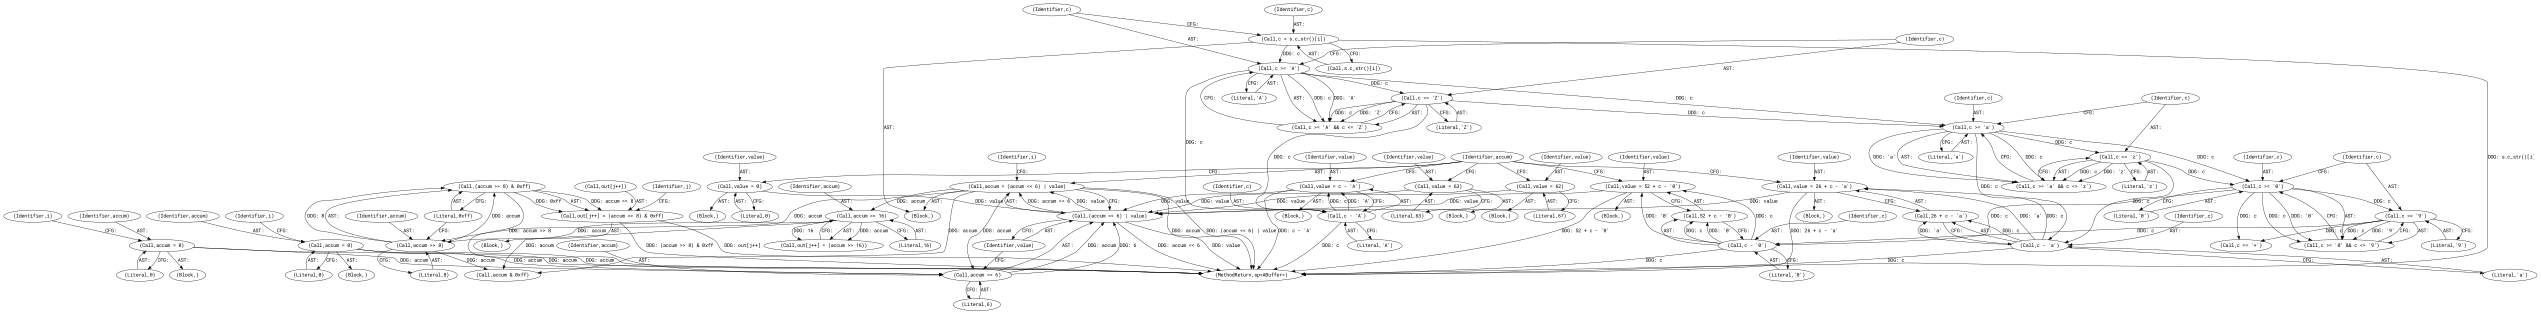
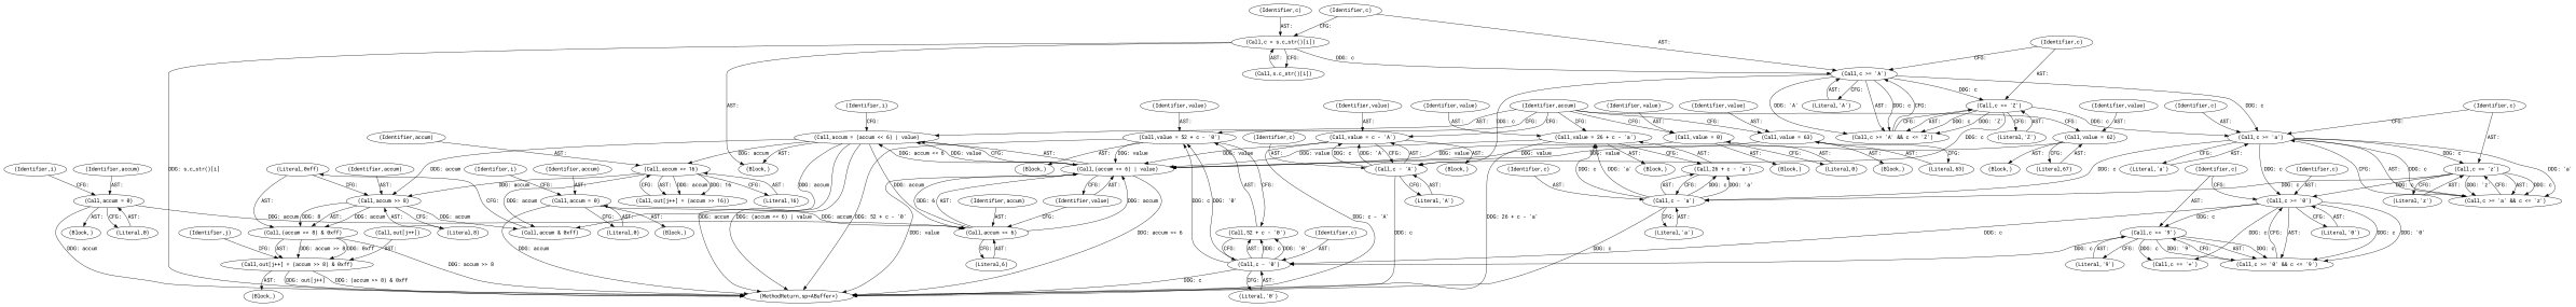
  digraph {
    fontname="Roboto Mono"
    node [fontname="Roboto Mono"]
    edge [fontname="Roboto Mono"]
    n1 [label="(Call,out[j++] = (accum >> 8) & 0xff)"]
    n2 [label="(Block,)"]
    n3 [label="(MethodReturn,sp<ABuffer>)"]
    n4 [label="(Call,(accum >> 8) & 0xff)"]
    n5 [label="(Literal,0xff)"]
    n6 [label="(Call,accum >> 8)"]
    n7 [label="(Literal,8)"]
    n8 [label="(Call,accum & 0xff)"]
    n9 [label="(Call,accum >> 16)"]
    n10 [label="(Literal,16)"]
    n11 [label="(Call,out[j++] = (accum >> 16))"]
    n12 [label="(Call,accum = (accum << 6) | value)"]
    n13 [label="(Call,(accum << 6) | value)"]
    n14 [label="(Call,accum << 6)"]
    n15 [label="(Block,)"]
    n16 [label="(Identifier,value)"]
    n17 [label="(Literal,6)"]
    n18 [label="(Call,accum = 0)"]
    n19 [label="(Block,)"]
    n20 [label="(Literal,0)"]
    n21 [label="(Call,accum = 0)"]
    n22 [label="(Block,)"]
    n23 [label="(Literal,0)"]
    n24 [label="(Call,value = 0)"]
    n25 [label="(Block,)"]
    n26 [label="(Literal,0)"]
    n27 [label="(Call,value = 52 + c - '0')"]
    n28 [label="(Call,52 + c - '0')"]
    n29 [label="(Block,)"]
    n30 [label="(Call,c - '0')"]
    n31 [label="(Literal,'0')"]
    n32 [label="(Call,c >= '0')"]
    n33 [label="(Call,c <= '9')"]
    n34 [label="(Call,c >= '0' && c <= '9')"]
    n35 [label="(Literal,'0')"]
    n36 [label="(Call,c == '+')"]
    n37 [label="(Literal,'9')"]
    n38 [label="(Call,c >= 'a')"]
    n39 [label="(Call,c <= 'z')"]
    n40 [label="(Call,c - 'a')"]
    n41 [label="(Literal,'a')"]
    n42 [label="(Call,c >= 'a' && c <= 'z')"]
    n43 [label="(Literal,'z')"]
    n44 [label="(Call,value = 26 + c - 'a')"]
    n45 [label="(Call,26 + c - 'a')"]
    n46 [label="(Literal,'a')"]
    n47 [label="(Call,c >= 'A')"]
    n48 [label="(Call,c <= 'Z')"]
    n49 [label="(Call,c - 'A')"]
    n50 [label="(Literal,'A')"]
    n51 [label="(Call,c >= 'A' && c <= 'Z')"]
    n52 [label="(Literal,'Z')"]
    n53 [label="(Call,value = c - 'A')"]
    n54 [label="(Literal,'A')"]
    n55 [label="(Call,c = s.c_str()[i])"]
    n56 [label="(Call,s.c_str()[i])"]
    n57 [label="(Call,value = 62)"]
    n58 [label="(Block,)"]
    n59 [label="(Literal,67)"]
    n60 [label="(Block,)"]
    n61 [label="(Block,)"]
    n62 [label="(Call,value = 63)"]
    n63 [label="(Literal,63)"]
    n64 [label="(Block,)"]
    n65 [label="(Identifier,accum)"]
    n66 [label="(Identifier,i)"]
    n67 [label="(Identifier,accum)"]
    n68 [label="(Call,out[j++])"]
    n69 [label="(Identifier,value)"]
    n70 [label="(Identifier,accum)"]
    n71 [label="(Identifier,j)"]
    n72 [label="(Identifier,c)"]
    n73 [label="(Identifier,c)"]
    n74 [label="(Identifier,c)"]
    n75 [label="(Identifier,c)"]
    n76 [label="(Identifier,i)"]
    n77 [label="(Identifier,c)"]
    n78 [label="(Identifier,value)"]
    n79 [label="(Identifier,c)"]
    n80 [label="(Identifier,value)"]
    n81 [label="(Identifier,accum)"]
    n82 [label="(Identifier,value)"]
    n83 [label="(Identifier,value)"]
    n84 [label="(Identifier,value)"]
    n85 [label="(Identifier,c)"]
    n86 [label="(Identifier,c)"]
    n87 [label="(Identifier,c)"]
    n88 [label="(Identifier,accum)"]
    n89 [label="(Identifier,i)"]
    n90 [label="(Identifier,accum)"]
    n91 [label="(Identifier,c)"]
    n1 -> n2 [label="AST: "]
    n1 -> n3 [label="DDG: (accum >> 8) & 0xff"]
    n1 -> n3 [label="DDG: out[j++]"]
    n4 -> n1 [label="AST: "]
    n4 -> n1 [label="DDG: accum >> 8"]
    n4 -> n1 [label="DDG: 0xff"]
    n4 -> n3 [label="DDG: accum >> 8"]
-   n4 -> n5 [label="CFG: "]
+   n8 -> n5 [label="CFG: "]
    n5 -> n4 [label="AST: "]
    n5 -> n6 [label="CFG: "]
    n6 -> n4 [label="AST: "]
    n6 -> n4 [label="DDG: accum"]
    n6 -> n4 [label="DDG: 8"]
    n6 -> n7 [label="CFG: "]
    n6 -> n8 [label="DDG: accum"]
    n7 -> n6 [label="AST: "]
    n9 -> n6 [label="DDG: accum"]
    n9 -> n8 [label="DDG: accum"]
    n9 -> n10 [label="CFG: "]
    n9 -> n11 [label="AST: "]
    n9 -> n11 [label="DDG: accum"]
    n9 -> n11 [label="DDG: 16"]
    n10 -> n9 [label="AST: "]
    n11 -> n9 [label="CFG: "]
    n12 -> n3 [label="DDG: accum"]
    n12 -> n3 [label="DDG: (accum << 6) | value"]
    n12 -> n6 [label="DDG: accum"]
    n12 -> n8 [label="DDG: accum"]
    n12 -> n9 [label="DDG: accum"]
    n12 -> n13 [label="CFG: "]
    n12 -> n14 [label="DDG: accum"]
    n12 -> n15 [label="AST: "]
    n13 -> n3 [label="DDG: accum << 6"]
    n13 -> n3 [label="DDG: value"]
    n13 -> n12 [label="AST: "]
    n13 -> n12 [label="DDG: accum << 6"]
    n13 -> n12 [label="DDG: value"]
    n13 -> n16 [label="CFG: "]
    n14 -> n13 [label="AST: "]
    n14 -> n13 [label="DDG: accum"]
    n14 -> n13 [label="DDG: 6"]
    n14 -> n17 [label="CFG: "]
    n16 -> n13 [label="AST: "]
    n16 -> n14 [label="CFG: "]
    n17 -> n14 [label="AST: "]
    n18 -> n3 [label="DDG: accum"]
    n18 -> n14 [label="DDG: accum"]
    n18 -> n19 [label="AST: "]
    n18 -> n20 [label="CFG: "]
    n20 -> n18 [label="AST: "]
    n21 -> n3 [label="DDG: accum"]
    n21 -> n14 [label="DDG: accum"]
    n21 -> n22 [label="AST: "]
    n21 -> n23 [label="CFG: "]
    n23 -> n21 [label="AST: "]
    n24 -> n13 [label="DDG: value"]
    n24 -> n25 [label="AST: "]
    n24 -> n26 [label="CFG: "]
    n26 -> n24 [label="AST: "]
    n27 -> n3 [label="DDG: 52 + c - '0'"]
    n27 -> n13 [label="DDG: value"]
    n27 -> n28 [label="CFG: "]
    n27 -> n29 [label="AST: "]
    n28 -> n27 [label="AST: "]
    n28 -> n30 [label="CFG: "]
    n30 -> n3 [label="DDG: c"]
    n30 -> n27 [label="DDG: c"]
    n30 -> n27 [label="DDG: '0'"]
    n30 -> n28 [label="AST: "]
    n30 -> n28 [label="DDG: c"]
    n30 -> n28 [label="DDG: '0'"]
    n30 -> n31 [label="CFG: "]
    n31 -> n30 [label="AST: "]
    n32 -> n30 [label="DDG: c"]
    n32 -> n33 [label="DDG: c"]
    n32 -> n34 [label="AST: "]
    n32 -> n34 [label="DDG: c"]
    n32 -> n34 [label="DDG: '0'"]
    n32 -> n35 [label="CFG: "]
    n32 -> n36 [label="DDG: c"]
    n33 -> n30 [label="DDG: c"]
    n33 -> n34 [label="AST: "]
    n33 -> n34 [label="DDG: c"]
    n33 -> n34 [label="DDG: '9'"]
    n33 -> n36 [label="DDG: c"]
    n33 -> n37 [label="CFG: "]
    n34 -> n32 [label="CFG: "]
    n34 -> n33 [label="CFG: "]
    n35 -> n32 [label="AST: "]
    n37 -> n33 [label="AST: "]
    n38 -> n32 [label="DDG: c"]
    n38 -> n39 [label="DDG: c"]
    n38 -> n40 [label="DDG: c"]
    n38 -> n41 [label="CFG: "]
    n38 -> n42 [label="AST: "]
    n38 -> n42 [label="DDG: c"]
    n38 -> n42 [label="DDG: 'a'"]
    n39 -> n32 [label="DDG: c"]
    n39 -> n40 [label="DDG: c"]
    n39 -> n42 [label="AST: "]
    n39 -> n42 [label="DDG: c"]
    n39 -> n42 [label="DDG: 'z'"]
    n39 -> n43 [label="CFG: "]
    n40 -> n3 [label="DDG: c"]
    n40 -> n44 [label="DDG: c"]
    n40 -> n44 [label="DDG: 'a'"]
    n40 -> n45 [label="AST: "]
    n40 -> n45 [label="DDG: c"]
    n40 -> n45 [label="DDG: 'a'"]
    n40 -> n46 [label="CFG: "]
    n41 -> n38 [label="AST: "]
    n42 -> n38 [label="CFG: "]
    n42 -> n39 [label="CFG: "]
    n43 -> n39 [label="AST: "]
    n44 -> n3 [label="DDG: 26 + c - 'a'"]
    n44 -> n13 [label="DDG: value"]
    n44 -> n45 [label="CFG: "]
    n44 -> n60 [label="AST: "]
    n45 -> n40 [label="CFG: "]
    n45 -> n44 [label="AST: "]
    n46 -> n40 [label="AST: "]
    n47 -> n38 [label="DDG: c"]
    n47 -> n48 [label="DDG: c"]
    n47 -> n49 [label="DDG: c"]
    n47 -> n50 [label="CFG: "]
    n47 -> n51 [label="AST: "]
    n47 -> n51 [label="DDG: c"]
    n47 -> n51 [label="DDG: 'A'"]
    n48 -> n38 [label="DDG: c"]
    n48 -> n49 [label="DDG: c"]
    n48 -> n51 [label="AST: "]
    n48 -> n51 [label="DDG: c"]
    n48 -> n51 [label="DDG: 'Z'"]
    n48 -> n52 [label="CFG: "]
    n49 -> n3 [label="DDG: c"]
    n49 -> n53 [label="AST: "]
    n49 -> n53 [label="DDG: c"]
    n49 -> n53 [label="DDG: 'A'"]
    n49 -> n54 [label="CFG: "]
    n50 -> n47 [label="AST: "]
    n51 -> n47 [label="CFG: "]
    n51 -> n48 [label="CFG: "]
    n52 -> n48 [label="AST: "]
    n53 -> n3 [label="DDG: c - 'A'"]
    n53 -> n13 [label="DDG: value"]
    n53 -> n49 [label="CFG: "]
    n53 -> n61 [label="AST: "]
    n54 -> n49 [label="AST: "]
    n55 -> n3 [label="DDG: s.c_str()[i]"]
    n55 -> n15 [label="AST: "]
    n55 -> n47 [label="DDG: c"]
    n55 -> n56 [label="CFG: "]
    n56 -> n55 [label="AST: "]
    n57 -> n13 [label="DDG: value"]
    n57 -> n58 [label="AST: "]
    n57 -> n59 [label="CFG: "]
    n59 -> n57 [label="AST: "]
    n62 -> n13 [label="DDG: value"]
    n62 -> n63 [label="CFG: "]
    n62 -> n64 [label="AST: "]
    n63 -> n62 [label="AST: "]
    n65 -> n21 [label="AST: "]
    n66 -> n12 [label="CFG: "]
    n67 -> n14 [label="AST: "]
    n68 -> n1 [label="AST: "]
    n69 -> n27 [label="AST: "]
    n70 -> n12 [label="AST: "]
    n70 -> n24 [label="CFG: "]
    n70 -> n27 [label="CFG: "]
    n70 -> n44 [label="CFG: "]
    n70 -> n53 [label="CFG: "]
    n70 -> n57 [label="CFG: "]
    n70 -> n62 [label="CFG: "]
    n71 -> n1 [label="CFG: "]
    n72 -> n47 [label="AST: "]
    n72 -> n55 [label="CFG: "]
    n73 -> n30 [label="AST: "]
    n74 -> n55 [label="AST: "]
    n75 -> n38 [label="AST: "]
    n76 -> n18 [label="CFG: "]
    n77 -> n47 [label="CFG: "]
    n77 -> n48 [label="AST: "]
    n78 -> n44 [label="AST: "]
    n79 -> n40 [label="AST: "]
    n80 -> n53 [label="AST: "]
    n81 -> n9 [label="AST: "]
    n82 -> n57 [label="AST: "]
    n83 -> n24 [label="AST: "]
    n84 -> n62 [label="AST: "]
    n85 -> n32 [label="CFG: "]
    n85 -> n33 [label="AST: "]
    n86 -> n38 [label="CFG: "]
    n86 -> n39 [label="AST: "]
    n87 -> n49 [label="AST: "]
    n88 -> n6 [label="AST: "]
    n89 -> n21 [label="CFG: "]
    n90 -> n18 [label="AST: "]
    n91 -> n32 [label="AST: "]
  }
